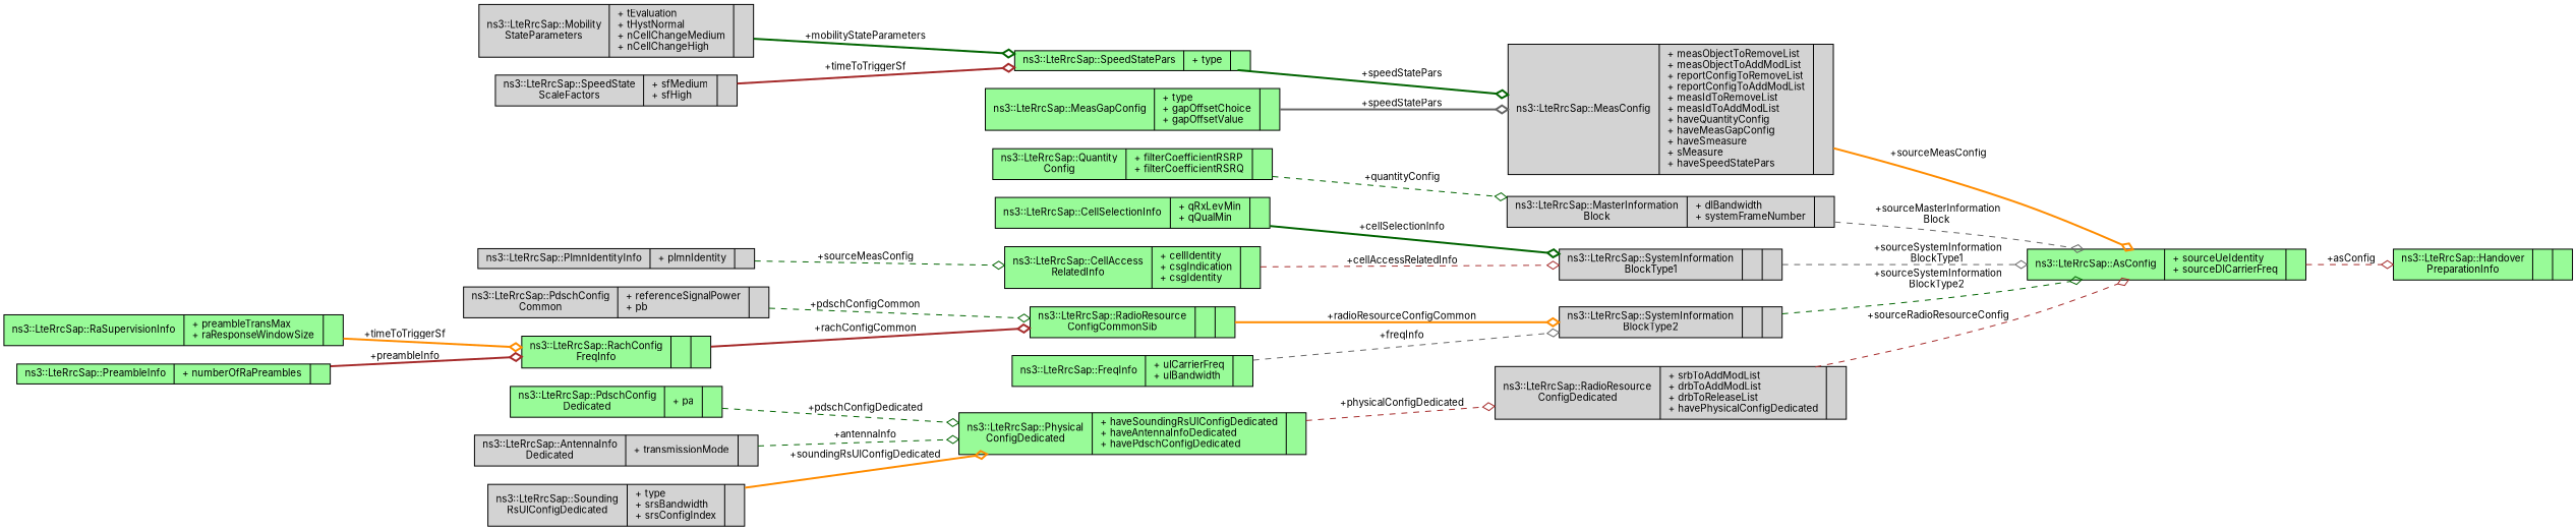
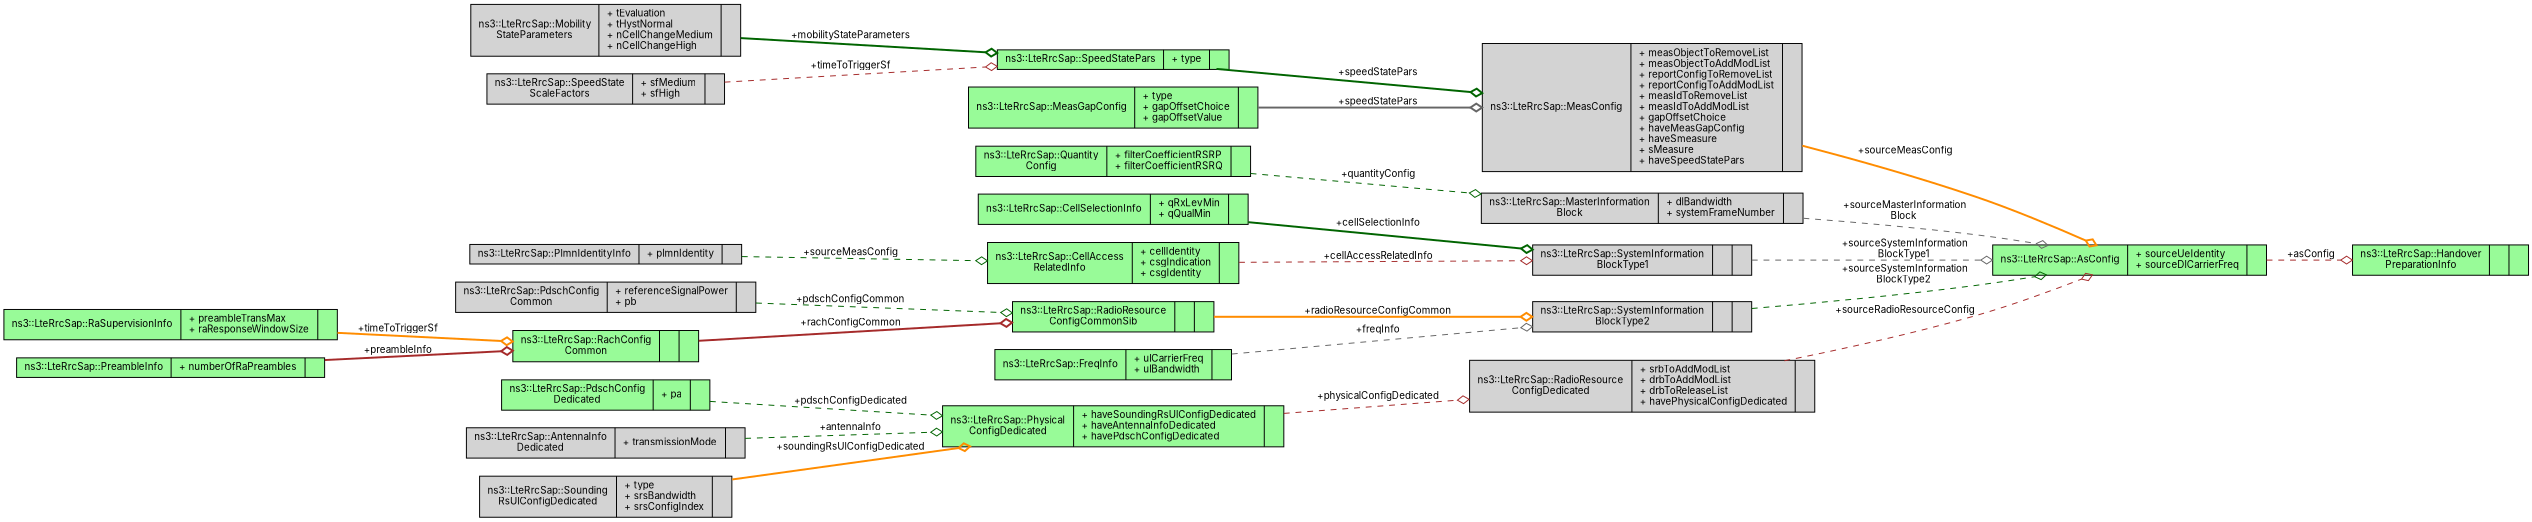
  digraph {
    fontname=Inter
    rankdir=LR
    node [color=black fillcolor=palegreen fontname=Inter fontsize=10 shape=record style=filled]
    edge [arrowhead=odiamond color=darkgreen fontname=Inter fontsize=10 labelfontname=Helvetica labelfontsize=10 style=dashed]
    n1 [fontcolor=black height=0.2 label="{ns3::LteRrcSap::Handover\lPreparationInfo\n||}" width=0.4]
    n2 [height=0.2 label="{ns3::LteRrcSap::AsConfig\n|+ sourceUeIdentity\l+ sourceDlCarrierFreq\l|}" width=0.4]
-   n3 [fillcolor=lightgrey height=0.2 label="{ns3::LteRrcSap::MeasConfig\n|+ measObjectToRemoveList\l+ measObjectToAddModList\l+ reportConfigToRemoveList\l+ reportConfigToAddModList\l+ measIdToRemoveList\l+ measIdToAddModList\l+ haveQuantityConfig\l+ haveMeasGapConfig\l+ haveSmeasure\l+ sMeasure\l+ haveSpeedStatePars\l|}" width=0.4]
+   n3 [fillcolor=lightgrey height=0.2 label="{ns3::LteRrcSap::MeasConfig\n|+ measObjectToRemoveList\l+ measObjectToAddModList\l+ reportConfigToRemoveList\l+ reportConfigToAddModList\l+ measIdToRemoveList\l+ measIdToAddModList\l+ gapOffsetChoice\l+ haveMeasGapConfig\l+ haveSmeasure\l+ sMeasure\l+ haveSpeedStatePars\l|}" width=0.4]
    n4 [height=0.2 label="{ns3::LteRrcSap::Quantity\lConfig\n|+ filterCoefficientRSRP\l+ filterCoefficientRSRQ\l|}" width=0.4]
    n5 [fillcolor=lightgrey height=0.2 label="{ns3::LteRrcSap::MasterInformation\lBlock\n|+ dlBandwidth\l+ systemFrameNumber\l|}" width=0.4]
    n6 [height=0.2 label="{ns3::LteRrcSap::SpeedStatePars\n|+ type\l|}" width=0.4]
    n7 [fillcolor=lightgrey height=0.2 label="{ns3::LteRrcSap::Mobility\lStateParameters\n|+ tEvaluation\l+ tHystNormal\l+ nCellChangeMedium\l+ nCellChangeHigh\l|}" width=0.4]
    n8 [fillcolor=lightgrey height=0.2 label="{ns3::LteRrcSap::SpeedState\lScaleFactors\n|+ sfMedium\l+ sfHigh\l|}" width=0.4]
    n9 [height=0.2 label="{ns3::LteRrcSap::MeasGapConfig\n|+ type\l+ gapOffsetChoice\l+ gapOffsetValue\l|}" width=0.4]
    n10 [fillcolor=lightgrey height=0.2 label="{ns3::LteRrcSap::SystemInformation\lBlockType1\n||}" width=0.4]
    n11 [height=0.2 label="{ns3::LteRrcSap::CellSelectionInfo\n|+ qRxLevMin\l+ qQualMin\l|}" width=0.4]
    n12 [height=0.2 label="{ns3::LteRrcSap::CellAccess\lRelatedInfo\n|+ cellIdentity\l+ csgIndication\l+ csgIdentity\l|}" width=0.4]
    n13 [fillcolor=lightgrey height=0.2 label="{ns3::LteRrcSap::PlmnIdentityInfo\n|+ plmnIdentity\l|}" width=0.4]
    n14 [fillcolor=lightgrey height=0.2 label="{ns3::LteRrcSap::SystemInformation\lBlockType2\n||}" width=0.4]
    n15 [height=0.2 label="{ns3::LteRrcSap::RadioResource\lConfigCommonSib\n||}" width=0.4]
    n16 [fillcolor=lightgrey height=0.2 label="{ns3::LteRrcSap::PdschConfig\lCommon\n|+ referenceSignalPower\l+ pb\l|}" width=0.4]
-   n17 [height=0.2 label="{ns3::LteRrcSap::RachConfig\lFreqInfo\n||}" width=0.4]
+   n17 [height=0.2 label="{ns3::LteRrcSap::RachConfig\lCommon\n||}" width=0.4]
    n18 [height=0.2 label="{ns3::LteRrcSap::RaSupervisionInfo\n|+ preambleTransMax\l+ raResponseWindowSize\l|}" width=0.4]
    n19 [height=0.2 label="{ns3::LteRrcSap::PreambleInfo\n|+ numberOfRaPreambles\l|}" width=0.4]
    n20 [height=0.2 label="{ns3::LteRrcSap::FreqInfo\n|+ ulCarrierFreq\l+ ulBandwidth\l|}" width=0.4]
    n21 [fillcolor=lightgrey height=0.2 label="{ns3::LteRrcSap::RadioResource\lConfigDedicated\n|+ srbToAddModList\l+ drbToAddModList\l+ drbToReleaseList\l+ havePhysicalConfigDedicated\l|}" width=0.4]
    n22 [height=0.2 label="{ns3::LteRrcSap::Physical\lConfigDedicated\n|+ haveSoundingRsUlConfigDedicated\l+ haveAntennaInfoDedicated\l+ havePdschConfigDedicated\l|}" width=0.4]
    n23 [height=0.2 label="{ns3::LteRrcSap::PdschConfig\lDedicated\n|+ pa\l|}" width=0.4]
    n24 [fillcolor=lightgrey height=0.2 label="{ns3::LteRrcSap::AntennaInfo\lDedicated\n|+ transmissionMode\l|}" width=0.4]
    n25 [fillcolor=lightgrey height=0.2 label="{ns3::LteRrcSap::Sounding\lRsUlConfigDedicated\n|+ type\l+ srsBandwidth\l+ srsConfigIndex\l|}" width=0.4]
    n2 -> n1 [color=brown label=" +asConfig"]
    n3 -> n2 [color=darkorange label=" +sourceMeasConfig" style=bold]
    n4 -> n5 [label=" +quantityConfig"]
    n5 -> n2 [color=gray40 label=" +sourceMasterInformation\lBlock"]
    n6 -> n3 [label=" +speedStatePars" style=bold]
    n7 -> n6 [label=" +mobilityStateParameters" style=bold]
-   n8 -> n6 [color=brown label=" +timeToTriggerSf" style=bold]
+   n8 -> n6 [color=brown label=" +timeToTriggerSf"]
    n9 -> n3 [color=gray40 label=" +speedStatePars" style=bold]
    n10 -> n2 [color=gray40 label=" +sourceSystemInformation\lBlockType1"]
    n11 -> n10 [label=" +cellSelectionInfo" style=bold]
    n12 -> n10 [color=brown label=" +cellAccessRelatedInfo"]
    n13 -> n12 [label=" +sourceMeasConfig"]
    n14 -> n2 [label=" +sourceSystemInformation\lBlockType2"]
    n15 -> n14 [color=darkorange label=" +radioResourceConfigCommon" style=bold]
    n16 -> n15 [label=" +pdschConfigCommon"]
    n17 -> n15 [color=brown label=" +rachConfigCommon" style=bold]
    n18 -> n17 [color=darkorange label=" +timeToTriggerSf" style=bold]
    n19 -> n17 [color=brown label=" +preambleInfo" style=bold]
    n20 -> n14 [color=gray40 label=" +freqInfo"]
    n21 -> n2 [color=brown label=" +sourceRadioResourceConfig"]
    n22 -> n21 [color=brown label=" +physicalConfigDedicated"]
    n23 -> n22 [label=" +pdschConfigDedicated"]
    n24 -> n22 [label=" +antennaInfo"]
    n25 -> n22 [color=darkorange label=" +soundingRsUlConfigDedicated" style=bold]
  }
